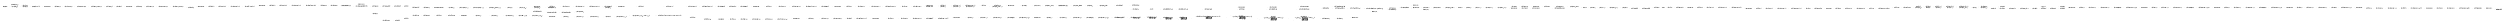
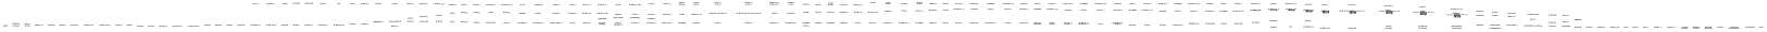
  digraph {
    rankdir=LR
    node [color=purple]
    n1 [label="(<operator>.assignment,v8 = a5)"]
    n2 [color=brown label="(<operator>.and,a5 & 0x980)"]
    n3 [color=brown label="(log_query,log_query(a5 | 0x10000, a1, a2, 0))"]
    n4 [color=brown label="(<operator>.notEquals,(a5 & 0x980) != 0)"]
    n5 [label="(<operator>.or,a5 | 0x10000)"]
    n6 [label="(<operator>.assignment,v12 = 0)"]
    n7 [label="(<operator>.logicalNot,!insert_error)"]
    n8 [color=brown label="(UNKNOWN,_DWORD *,_DWORD *)"]
    n9 [label="(<operator>.addition,fbss + 252)"]
    n10 [label="(<operator>.assignment,v10 = *(_DWORD *)(fbss + 252))"]
    n11 [label="(<operator>.assignment,v11 = a4)"]
    n12 [color=brown label="(<operator>.lessThan,v10 < a4)"]
    n13 [color=brown label="(<operator>.indirection,*(_DWORD *)(fbss + 252))"]
    n14 [label="(<operator>.cast,(_DWORD *)(fbss + 252))"]
    n15 [label="(UNKNOWN,_DWORD *,_DWORD *)"]
    n16 [color=brown label="(<operator>.assignment,a4 = v11)"]
    n17 [color=brown label="(UNKNOWN,_DWORD *,_DWORD *)"]
    n18 [color=brown label="(<operator>.addition,fbss + 252)"]
    n19 [label="(<operator>.addition,fbss + 248)"]
    n20 [label="(<operator>.assignment,v11 = *(_DWORD *)(fbss + 252))"]
    n21 [label="(<operator>.indirection,*(_DWORD *)(fbss + 252))"]
    n22 [label="(<operator>.cast,(_DWORD *)(fbss + 252))"]
    n23 [color=brown label="(<operator>.lessThan,a4 < *(_DWORD *)(fbss + 248))"]
    n24 [label="(UNKNOWN,_DWORD *,_DWORD *)"]
    n25 [label="(<operator>.addition,fbss + 248)"]
    n26 [label="(<operator>.indirection,*(_DWORD *)(fbss + 248))"]
    n27 [label="(<operator>.cast,(_DWORD *)(fbss + 248))"]
    n28 [label="(<operator>.assignment,a4 = *(_DWORD *)(fbss + 248))"]
    n29 [label="(<operator>.indirection,*(_DWORD *)(fbss + 248))"]
    n30 [label="(<operator>.cast,(_DWORD *)(fbss + 248))"]
    n31 [label="(cache_scan_free,cache_scan_free(a1, a2, a3, a5))"]
    n32 [label="(RETURN,return v12;,return v12;)"]
    n33 [label="(<operator>.assignment,v13 = cache_scan_free(a1, a2, a3, a5))"]
    n34 [color=brown label="(METHOD_RETURN,int __fastcall)"]
    n35 [label="(<operator>.and,a5 & 0x180)"]
    n36 [label="(<operator>.assignment,v27 = a2)"]
    n37 [label="(<operator>.equals,(a5 & 0x180) == 0)"]
    n38 [label="(<operator>.assignment,v12 = cache_tail)"]
    n39 [color=brown label="(<operator>.logicalOr,(a5 & 0x180) == 0\n        || !a2\n        || (a5 & 8) == 0\n        || ((v12 = v13, (a5 & 0x80) == 0) || (*(_BYTE *)(v13 + 37) & 0x80) == 0 || *(_DWORD *)(v13 + 12) != *a2)\n        && ((a5 & 0x100) == 0\n         || (*(_BYTE *)(v13 + 36) & 1) == 0\n         || *(_DWORD *)(v13 + 12) != *a2\n         || *(_DWORD *)(v13 + 16) != a2[1]\n         || *(_DWORD *)(v13 + 20) != a2[2]\n         || *(_DWORD *)(v13 + 24) != a2[3]))"]
    n40 [color=brown label="(<operator>.assignment,insert_error = 1)"]
    n41 [label="(RETURN,return v12;,return v12;)"]
    n42 [label="(<operator>.assignment,v12 = 0)"]
    n43 [label="(<operator>.logicalNot,!a2)"]
    n44 [label="(<operator>.logicalOr,!a2\n        || (a5 & 8) == 0\n        || ((v12 = v13, (a5 & 0x80) == 0) || (*(_BYTE *)(v13 + 37) & 0x80) == 0 || *(_DWORD *)(v13 + 12) != *a2)\n        && ((a5 & 0x100) == 0\n         || (*(_BYTE *)(v13 + 36) & 1) == 0\n         || *(_DWORD *)(v13 + 12) != *a2\n         || *(_DWORD *)(v13 + 16) != a2[1]\n         || *(_DWORD *)(v13 + 20) != a2[2]\n         || *(_DWORD *)(v13 + 24) != a2[3]))"]
    n45 [color=brown label="(<operator>.and,a5 & 8)"]
    n46 [label="(<operator>.equals,(a5 & 8) == 0)"]
    n47 [color=brown label="(<operator>.logicalOr,(a5 & 8) == 0\n        || ((v12 = v13, (a5 & 0x80) == 0) || (*(_BYTE *)(v13 + 37) & 0x80) == 0 || *(_DWORD *)(v13 + 12) != *a2)\n        && ((a5 & 0x100) == 0\n         || (*(_BYTE *)(v13 + 36) & 1) == 0\n         || *(_DWORD *)(v13 + 12) != *a2\n         || *(_DWORD *)(v13 + 16) != a2[1]\n         || *(_DWORD *)(v13 + 20) != a2[2]\n         || *(_DWORD *)(v13 + 24) != a2[3]))"]
    n48 [label="(<operator>.assignment,v12 = v13)"]
    n49 [label="(<operator>.and,a5 & 0x80)"]
    n50 [color=brown label="(<operator>.logicalAnd,((v12 = v13, (a5 & 0x80) == 0) || (*(_BYTE *)(v13 + 37) & 0x80) == 0 || *(_DWORD *)(v13 + 12) != *a2)\n        && ((a5 & 0x100) == 0\n         || (*(_BYTE *)(v13 + 36) & 1) == 0\n         || *(_DWORD *)(v13 + 12) != *a2\n         || *(_DWORD *)(v13 + 16) != a2[1]\n         || *(_DWORD *)(v13 + 20) != a2[2]\n         || *(_DWORD *)(v13 + 24) != a2[3]))"]
    n51 [color=brown label="(<operator>.logicalOr,(v12 = v13, (a5 & 0x80) == 0) || (*(_BYTE *)(v13 + 37) & 0x80) == 0 || *(_DWORD *)(v13 + 12) != *a2)"]
    n52 [color=brown label="(<operator>.and,a5 & 0x100)"]
    n53 [label="(<operator>.equals,(a5 & 0x100) == 0)"]
    n54 [label="(<operator>.equals,(a5 & 0x80) == 0)"]
    n55 [label="(UNKNOWN,_BYTE *,_BYTE *)"]
    n56 [color=brown label="(<operator>.addition,v13 + 37)"]
    n57 [color=brown label="(<operator>.logicalOr,(*(_BYTE *)(v13 + 37) & 0x80) == 0 || *(_DWORD *)(v13 + 12) != *a2)"]
    n58 [label="(<operator>.equals,(*(_BYTE *)(v13 + 37) & 0x80) == 0)"]
    n59 [color=brown label="(UNKNOWN,_DWORD *,_DWORD *)"]
    n60 [color=brown label="(<operator>.addition,v13 + 12)"]
    n61 [color=brown label="(<operator>.and,*(_BYTE *)(v13 + 37) & 0x80)"]
    n62 [label="(<operator>.indirection,*(_BYTE *)(v13 + 37))"]
    n63 [label="(<operator>.cast,(_BYTE *)(v13 + 37))"]
    n64 [label="(<operator>.notEquals,*(_DWORD *)(v13 + 12) != *a2)"]
    n65 [label="(<operator>.indirection,*(_DWORD *)(v13 + 12))"]
    n66 [label="(<operator>.indirection,*a2)"]
    n67 [label="(<operator>.cast,(_DWORD *)(v13 + 12))"]
    n68 [color=brown label="(<operator>.logicalOr,(a5 & 0x100) == 0\n         || (*(_BYTE *)(v13 + 36) & 1) == 0\n         || *(_DWORD *)(v13 + 12) != *a2\n         || *(_DWORD *)(v13 + 16) != a2[1]\n         || *(_DWORD *)(v13 + 20) != a2[2]\n         || *(_DWORD *)(v13 + 24) != a2[3])"]
    n69 [color=brown label="(UNKNOWN,_BYTE *,_BYTE *)"]
    n70 [color=brown label="(<operator>.addition,v13 + 36)"]
    n71 [label="(<operator>.logicalOr,(*(_BYTE *)(v13 + 36) & 1) == 0\n         || *(_DWORD *)(v13 + 12) != *a2\n         || *(_DWORD *)(v13 + 16) != a2[1]\n         || *(_DWORD *)(v13 + 20) != a2[2]\n         || *(_DWORD *)(v13 + 24) != a2[3])"]
    n72 [color=brown label="(<operator>.equals,(*(_BYTE *)(v13 + 36) & 1) == 0)"]
    n73 [color=brown label="(UNKNOWN,_DWORD *,_DWORD *)"]
    n74 [label="(<operator>.addition,v13 + 12)"]
    n75 [color=brown label="(<operator>.and,*(_BYTE *)(v13 + 36) & 1)"]
    n76 [color=brown label="(<operator>.indirection,*(_BYTE *)(v13 + 36))"]
    n77 [label="(<operator>.cast,(_BYTE *)(v13 + 36))"]
    n78 [label="(<operator>.logicalOr,*(_DWORD *)(v13 + 12) != *a2\n         || *(_DWORD *)(v13 + 16) != a2[1]\n         || *(_DWORD *)(v13 + 20) != a2[2]\n         || *(_DWORD *)(v13 + 24) != a2[3])"]
    n79 [color=brown label="(<operator>.notEquals,*(_DWORD *)(v13 + 12) != *a2)"]
    n80 [color=brown label="(UNKNOWN,_DWORD *,_DWORD *)"]
    n81 [color=brown label="(<operator>.addition,v13 + 16)"]
    n82 [color=brown label="(<operator>.indirection,*(_DWORD *)(v13 + 12))"]
    n83 [label="(<operator>.indirection,*a2)"]
    n84 [color=brown label="(<operator>.cast,(_DWORD *)(v13 + 12))"]
    n85 [label="(<operator>.logicalOr,*(_DWORD *)(v13 + 16) != a2[1]\n         || *(_DWORD *)(v13 + 20) != a2[2]\n         || *(_DWORD *)(v13 + 24) != a2[3])"]
    n86 [color=brown label="(<operator>.notEquals,*(_DWORD *)(v13 + 16) != a2[1])"]
    n87 [color=brown label="(UNKNOWN,_DWORD *,_DWORD *)"]
    n88 [color=brown label="(<operator>.addition,v13 + 20)"]
    n89 [color=brown label="(<operator>.indirection,*(_DWORD *)(v13 + 16))"]
    n90 [label="(<operator>.indirectIndexAccess,a2[1])"]
    n91 [color=brown label="(<operator>.cast,(_DWORD *)(v13 + 16))"]
    n92 [label="(<operator>.logicalOr,*(_DWORD *)(v13 + 20) != a2[2]\n         || *(_DWORD *)(v13 + 24) != a2[3])"]
    n93 [color=brown label="(<operator>.notEquals,*(_DWORD *)(v13 + 20) != a2[2])"]
    n94 [label="(UNKNOWN,_DWORD *,_DWORD *)"]
    n95 [label="(<operator>.addition,v13 + 24)"]
    n96 [label="(<operator>.indirection,*(_DWORD *)(v13 + 20))"]
    n97 [color=brown label="(<operator>.indirectIndexAccess,a2[2])"]
    n98 [color=brown label="(<operator>.cast,(_DWORD *)(v13 + 20))"]
    n99 [label="(<operator>.notEquals,*(_DWORD *)(v13 + 24) != a2[3])"]
    n100 [color=brown label="(<operator>.indirection,*(_DWORD *)(v13 + 24))"]
    n101 [color=brown label="(<operator>.indirectIndexAccess,a2[3])"]
    n102 [label="(<operator>.cast,(_DWORD *)(v13 + 24))"]
    n103 [label="(<operator>.logicalNot,!cache_tail)"]
    n104 [label="(<operator>.assignment,insert_error = 1)"]
    n105 [color=brown label="(<operator>.and,a5 & 4)"]
    n106 [label="(RETURN,return 0;,return 0;)"]
    n107 [color=brown label="(<operator>.assignment,v14 = a5 & 4)"]
    n108 [label="(<operator>.assignment,v15 = 0)"]
    n109 [label="(UNKNOWN,unsigned __int16 *,unsigned __int16 *)"]
    n110 [color=brown label="(<operator>.assignment,v19 = 0)"]
    n111 [label="(<operator>.addition,v12 + 36)"]
    n112 [label="(<operator>.logicalAnd,a1 && strlen(a1) >= 0x32)"]
    n113 [label="(strlen,strlen(a1))"]
    n114 [label="(<operator>.assignment,v16 = *(unsigned __int16 *)(v12 + 36))"]
    n115 [label="(<operator>.and,v16 & 0xC)"]
    n116 [color=brown label="(<operator>.equals,(v16 & 0xC) == 0)"]
    n117 [label="(<operator>.indirection,*(unsigned __int16 *)(v12 + 36))"]
    n118 [color=brown label="(<operator>.cast,(unsigned __int16 *)(v12 + 36))"]
    n119 [color=brown label="(<operator>.logicalNot,!cache_insert_warned)"]
    n120 [color=brown label="(UNKNOWN,_DWORD *,_DWORD *)"]
    n121 [color=brown label="(<operator>.assignment,v15 = 0)"]
    n122 [color=brown label="(my_syslog,my_syslog(3, \"Internal error in cache.\"))"]
    n123 [color=brown label="(<operator>.assignment,insert_error = 1)"]
    n124 [label="(<operator>.addition,v12 + 20)"]
    n125 [color=brown label="(cache_scan_free,cache_scan_free(0, 0, a3, 0))"]
    n126 [label="(<operator>.assignment,cache_insert_warned = 1)"]
    n127 [color=brown label="(RETURN,return 0;,return 0;)"]
    n128 [color=brown label="(<operator>.assignment,v17 = *(_DWORD *)(v12 + 20))"]
    n129 [label="(<operator>.indirectIndexAccess,v28[3])"]
    n130 [label="(UNKNOWN,_DWORD *,_DWORD *)"]
    n131 [label="(<operator>.indirection,*(_DWORD *)(v12 + 20))"]
    n132 [color=brown label="(<operator>.cast,(_DWORD *)(v12 + 20))"]
    n133 [color=brown label="(<operator>.assignment,v28[3] = *(_DWORD *)(v12 + 24))"]
    n134 [color=brown label="(<operator>.indirectIndexAccess,v28[2])"]
    n135 [label="(<operator>.assignment,v28[2] = v17)"]
    n136 [label="(<operator>.addition,v12 + 24)"]
    n137 [color=brown label="(<operator>.indirection,*(_DWORD *)(v12 + 24))"]
    n138 [label="(<operator>.cast,(_DWORD *)(v12 + 24))"]
    n139 [label="(<operator>.indirectIndexAccess,v28[1])"]
    n140 [label="(UNKNOWN,_DWORD *,_DWORD *)"]
    n141 [color=brown label="(<operator>.assignment,v28[1] = *(_DWORD *)(v12 + 16))"]
    n142 [label="(<operator>.indirectIndexAccess,v28[0])"]
    n143 [label="(UNKNOWN,_DWORD *,_DWORD *)"]
    n144 [label="(<operator>.addition,v12 + 16)"]
    n145 [label="(<operator>.indirection,*(_DWORD *)(v12 + 16))"]
    n146 [label="(<operator>.cast,(_DWORD *)(v12 + 16))"]
    n147 [label="(<operator>.assignment,v28[0] = *(_DWORD *)(v12 + 12))"]
    n148 [label="(<operator>.and,v16 & 0x200)"]
    n149 [color=brown label="(<operator>.notEquals,(v16 & 0x200) != 0)"]
    n150 [color=brown label="(<operator>.addition,v12 + 12)"]
    n151 [label="(<operator>.indirection,*(_DWORD *)(v12 + 12))"]
    n152 [color=brown label="(<operator>.cast,(_DWORD *)(v12 + 12))"]
    n153 [color=brown label="(UNKNOWN,_DWORD **,_DWORD **)"]
    n154 [label="(UNKNOWN,_DWORD *,_DWORD *)"]
    n155 [label="(<operator>.addition,v12 + 40)"]
    n156 [label="(<operator>.addition,v12 + 40)"]
    n157 [label="(<operator>.assignment,v18 = *(_DWORD **)(v12 + 40))"]
    n158 [label="(cache_scan_free,cache_scan_free(v18, v28, a3, v16))"]
    n159 [color=brown label="(<operator>.preIncrement,++cache_live_freed)"]
    n160 [label="(<operator>.indirection,*(_DWORD **)(v12 + 40))"]
    n161 [color=brown label="(<operator>.cast,(_DWORD **)(v12 + 40))"]
    n162 [color=brown label="(<operator>.assignment,v18 = (_DWORD *)(v12 + 40))"]
    n163 [color=brown label="(<operator>.and,v16 & 2)"]
    n164 [label="(<operator>.notEquals,(v16 & 2) != 0)"]
    n165 [label="(<operator>.cast,(_DWORD *)(v12 + 40))"]
    n166 [color=brown label="(UNKNOWN,_DWORD *,_DWORD *)"]
    n167 [label="(<operator>.indirection,*v18)"]
    n168 [label="(<operator>.assignment,v18 = (_DWORD *)*v18)"]
    n169 [color=brown label="(<operator>.cast,(_DWORD *)*v18)"]
    n170 [label="(<operator>.assignment,v15 = 1)"]
    n171 [label="(<operator>.assignment,v12 = cache_tail)"]
    n172 [label="(<operator>.logicalNot,!cache_tail)"]
    n173 [color=brown label="(<operator>.assignment,v14 = 1)"]
    n174 [color=brown label="(<operator>.assignment,v19 = big_free)"]
    n175 [label="(UNKNOWN,_DWORD *,_DWORD *)"]
    n176 [label="(<operator>.greaterEqualsThan,strlen(a1) >= 0x32)"]
    n177 [color=brown label="(UNKNOWN,_DWORD *,_DWORD *)"]
    n178 [color=brown label="(<operator>.and,a5 & 0x5000)"]
    n179 [label="(<operator>.cast,(_DWORD *)v12)"]
    n180 [label="(<operator>.cast,(_DWORD *)big_free)"]
    n181 [color=brown label="(<operator>.or,bignames_left | a5 & 0x5000)"]
    n182 [color=brown label="(<operator>.assignment,big_free = *(_DWORD *)big_free)"]
    n183 [label="(<operator>.indirection,*(_DWORD *)big_free)"]
    n184 [color=brown label="(<operator>.logicalOr,!(bignames_left | a5 & 0x5000) || (v26 = whine_malloc(1028)) == 0)"]
    n185 [label="(<operator>.assignment,insert_error = 1)"]
    n186 [label="(<operator>.assignment,v19 = v26)"]
    n187 [color=brown label="(RETURN,return 0;,return 0;)"]
    n188 [label="(<operator>.preDecrement,--bignames_left)"]
    n189 [label="(<operator>.logicalNot,!(bignames_left | a5 & 0x5000))"]
    n190 [label="(whine_malloc,whine_malloc(1028))"]
    n191 [color=brown label="(<operator>.assignment,v26 = whine_malloc(1028))"]
    n192 [color=brown label="(<operator>.equals,(v26 = whine_malloc(1028)) == 0)"]
    n193 [color=brown label="(<operator>.assignment,v20 = *(_DWORD *)v12)"]
    n194 [label="(UNKNOWN,int **,int **)"]
    n195 [color=brown label="(<operator>.addition,v12 + 4)"]
    n196 [label="(<operator>.indirection,*(_DWORD *)v12)"]
    n197 [color=brown label="(<operator>.assignment,v21 = *(int **)(v12 + 4))"]
    n198 [color=brown label="(<operator>.indirection,*v21)"]
    n199 [label="(UNKNOWN,_DWORD *,_DWORD *)"]
    n200 [label="(<operator>.assignment,*v21 = v20)"]
    n201 [label="(<operator>.cast,(_DWORD *)v12)"]
    n202 [label="(<operator>.indirection,*(int **)(v12 + 4))"]
    n203 [label="(<operator>.cast,(int **)(v12 + 4))"]
    n204 [color=brown label="(UNKNOWN,_DWORD *,_DWORD *)"]
    n205 [color=brown label="(<operator>.cast,(_DWORD *)v12)"]
    n206 [label="(<operator>.assignment,v20 = *(_DWORD *)v12)"]
    n207 [label="(UNKNOWN,int *,int *)"]
-   n208 [color=brown label="(<operator>.addition,v20 + 4)"]
    n209 [color=brown label="(<operator>.indirection,*(_DWORD *)v12)"]
    n210 [label="(<operator>.assignment,cache_head = *(_DWORD *)v12)"]
    n211 [color=brown label="(<operator>.indirection,*(_DWORD *)v12)"]
    n212 [color=brown label="(<operator>.assignment,v22 = (int *)(v20 + 4))"]
    n213 [color=brown label="(<operator>.logicalNot,!v20)"]
    n214 [label="(<operator>.addressOf,&cache_tail)"]
    n215 [color=brown label="(<operator>.indirection,*v22)"]
    n216 [color=brown label="(<operator>.cast,(int *)(v20 + 4))"]
    n217 [label="(<operator>.assignment,v22 = &cache_tail)"]
    n218 [color=brown label="(BYTE,int,int)"]
    n219 [label="(<operator>.assignment,*v22 = (int)v21)"]
    n220 [label="(UNKNOWN,_WORD *,_WORD *)"]
    n221 [label="(<operator>.addition,v12 + 36)"]
    n222 [color=brown label="(<operator>.cast,(int)v21)"]
    n223 [label="(<operator>.assignment,*(_WORD *)(v12 + 36) = a5)"]
    n224 [label="(UNKNOWN,_DWORD *,_DWORD *)"]
    n225 [label="(<operator>.and,v8 & 0x200)"]
    n226 [label="(<operator>.addition,v12 + 40)"]
    n227 [label="(<operator>.notEquals,(v8 & 0x200) != 0)"]
    n228 [label="(<operator>.indirection,*(_WORD *)(v12 + 36))"]
    n229 [label="(<operator>.cast,(_WORD *)(v12 + 36))"]
    n230 [label="(<operator>.assignment,*(_DWORD *)(v12 + 40) = v19)"]
    n231 [color=brown label="(<operator>.or,a5 | 0x200)"]
    n232 [color=brown label="(<operator>.assignment,v8 = a5 | 0x200)"]
    n233 [color=brown label="(<operator>.indirection,*(_DWORD *)(v12 + 40))"]
    n234 [color=brown label="(<operator>.cast,(_DWORD *)(v12 + 40))"]
    n235 [label="(UNKNOWN,_WORD *,_WORD *)"]
    n236 [color=brown label="(<operator>.addition,v12 + 36)"]
    n237 [color=brown label="(<operator>.assignment,*(_WORD *)(v12 + 36) = a5 | 0x200)"]
    n238 [label="(<operator>.indirection,*(_WORD *)(v12 + 36))"]
    n239 [color=brown label="(<operator>.or,a5 | 0x200)"]
    n240 [label="(<operator>.cast,(_WORD *)(v12 + 36))"]
    n241 [label="(UNKNOWN,char **,char **)"]
    n242 [color=brown label="(<operator>.assignment,v23 = v27)"]
    n243 [label="(<operator>.addition,v12 + 40)"]
    n244 [label="(UNKNOWN,char *,char *)"]
    n245 [label="(<operator>.assignment,v24 = *(char **)(v12 + 40))"]
    n246 [color=brown label="(<operator>.assignment,v23 = v27)"]
    n247 [color=brown label="(<operator>.logicalNot,!a1)"]
    n248 [color=brown label="(<operator>.indirection,*(char **)(v12 + 40))"]
    n249 [color=brown label="(<operator>.cast,(char **)(v12 + 40))"]
    n250 [label="(<operator>.indirection,*v24)"]
    n251 [color=brown label="(strcpy,strcpy(v24, a1))"]
    n252 [label="(<operator>.addition,v12 + 40)"]
    n253 [label="(<operator>.assignment,v24 = (char *)(v12 + 40))"]
    n254 [color=brown label="(<operator>.and,v8 & 2)"]
    n255 [label="(<operator>.notEquals,(v8 & 2) != 0)"]
    n256 [color=brown label="(<operator>.cast,(char *)(v12 + 40))"]
    n257 [color=brown label="(UNKNOWN,char **,char **)"]
    n258 [label="(<operator>.cast,(char **)v24)"]
    n259 [label="(<operator>.assignment,v24 = *(char **)v24)"]
    n260 [color=brown label="(<operator>.logicalNot,!a1)"]
    n261 [label="(<operator>.indirection,*(char **)v24)"]
    n262 [color=brown label="(<operator>.assignment,*v24 = 0)"]
    n263 [label="(<operator>.logicalNot,!v23)"]
    n264 [color=brown label="(<operator>.logicalNot,!v23)"]
    n265 [color=brown label="(UNKNOWN,_DWORD *,_DWORD *)"]
    n266 [label="(UNKNOWN,_DWORD *,_DWORD *)"]
    n267 [color=brown label="(<operator>.addition,v12 + 28)"]
    n268 [label="(<operator>.addition,v12 + 24)"]
    n269 [color=brown label="(<operator>.assignment,*(_DWORD *)(v12 + 28) = a4 + a3)"]
    n270 [label="(UNKNOWN,_DWORD *,_DWORD *)"]
    n271 [label="(<operator>.cast,(_DWORD *)v12)"]
    n272 [color=brown label="(<operator>.indirection,*(_DWORD *)(v12 + 28))"]
    n273 [color=brown label="(<operator>.addition,a4 + a3)"]
    n274 [label="(<operator>.cast,(_DWORD *)(v12 + 28))"]
    n275 [color=brown label="(<operator>.assignment,*(_DWORD *)v12 = new_chain)"]
    n276 [color=brown label="(<operator>.assignment,new_chain = v12)"]
    n277 [label="(RETURN,return v12;,return v12;)"]
    n278 [label="(<operator>.indirection,*(_DWORD *)v12)"]
    n279 [color=brown label="(<operator>.assignment,*(_DWORD *)(v12 + 24) = v23[3])"]
    n280 [label="(UNKNOWN,_DWORD *,_DWORD *)"]
    n281 [color=brown label="(<operator>.addition,v12 + 20)"]
    n282 [label="(<operator>.indirection,*(_DWORD *)(v12 + 24))"]
    n283 [color=brown label="(<operator>.indirectIndexAccess,v23[3])"]
    n284 [label="(<operator>.cast,(_DWORD *)(v12 + 24))"]
    n285 [label="(<operator>.assignment,*(_DWORD *)(v12 + 20) = v23[2])"]
    n286 [color=brown label="(UNKNOWN,_DWORD *,_DWORD *)"]
    n287 [label="(<operator>.addition,v12 + 16)"]
    n288 [color=brown label="(<operator>.indirection,*(_DWORD *)(v12 + 20))"]
    n289 [label="(<operator>.indirectIndexAccess,v23[2])"]
    n290 [label="(<operator>.cast,(_DWORD *)(v12 + 20))"]
    n291 [color=brown label="(<operator>.assignment,*(_DWORD *)(v12 + 16) = v23[1])"]
    n292 [color=brown label="(UNKNOWN,_DWORD *,_DWORD *)"]
    n293 [color=brown label="(<operator>.addition,v12 + 12)"]
    n294 [label="(<operator>.indirection,*(_DWORD *)(v12 + 16))"]
    n295 [color=brown label="(<operator>.indirectIndexAccess,v23[1])"]
    n296 [label="(<operator>.cast,(_DWORD *)(v12 + 16))"]
    n297 [color=brown label="(<operator>.assignment,*(_DWORD *)(v12 + 12) = *v23)"]
    n298 [color=brown label="(<operator>.indirection,*(_DWORD *)(v12 + 12))"]
    n299 [label="(<operator>.indirection,*v23)"]
    n300 [label="(<operator>.cast,(_DWORD *)(v12 + 12))"]
    n301 [color=brown label="(METHOD,cache_insert)"]
    n1 -> n2
    n2 -> n3
    n3 -> n8
    n4 -> n5
    n4 -> n6
    n5 -> n3
    n6 -> n7
    n7 -> n31
    n7 -> n32
    n8 -> n9
    n9 -> n14
    n10 -> n11
    n11 -> n12
    n12 -> n15
    n12 -> n16
    n12 -> n17
    n13 -> n10
    n14 -> n13
    n15 -> n18
    n16 -> n17
    n17 -> n19
    n18 -> n22
    n19 -> n27
    n20 -> n16
    n20 -> n17
    n21 -> n20
    n22 -> n21
    n23 -> n6
    n23 -> n24
    n24 -> n25
    n25 -> n30
    n26 -> n23
    n27 -> n26
    n28 -> n6
    n29 -> n28
    n30 -> n29
    n31 -> n33
    n32 -> n34
    n33 -> n35
    n33 -> n36
    n35 -> n37
    n36 -> n38
    n37 -> n39
    n37 -> n43
    n38 -> n103
    n39 -> n40
    n39 -> n41
    n40 -> n42
    n41 -> n34
    n42 -> n41
    n43 -> n44
    n43 -> n45
    n44 -> n39
    n45 -> n46
    n46 -> n47
    n46 -> n48
    n47 -> n44
    n48 -> n49
    n49 -> n54
    n50 -> n47
    n51 -> n50
    n51 -> n52
    n52 -> n53
    n53 -> n68
    n53 -> n69
    n54 -> n51
    n54 -> n55
    n55 -> n56
    n56 -> n63
    n57 -> n51
    n58 -> n57
    n58 -> n59
    n59 -> n60
    n60 -> n67
    n61 -> n58
    n62 -> n61
    n63 -> n62
    n64 -> n57
    n65 -> n66
    n66 -> n64
    n67 -> n65
    n68 -> n50
    n69 -> n70
    n70 -> n77
    n71 -> n68
    n72 -> n71
    n72 -> n73
    n73 -> n74
    n74 -> n84
    n75 -> n72
    n76 -> n75
    n77 -> n76
    n78 -> n71
    n79 -> n78
    n79 -> n80
    n80 -> n81
    n81 -> n91
    n82 -> n83
    n83 -> n79
    n84 -> n82
    n85 -> n78
    n86 -> n85
    n86 -> n87
    n87 -> n88
    n88 -> n98
    n89 -> n90
    n90 -> n86
    n91 -> n89
    n92 -> n85
    n93 -> n92
    n93 -> n94
    n94 -> n95
    n95 -> n102
    n96 -> n97
    n97 -> n93
    n98 -> n96
    n99 -> n92
    n100 -> n101
    n101 -> n99
    n102 -> n100
    n103 -> n104
    n103 -> n105
    n104 -> n106
    n105 -> n107
    n106 -> n34
    n107 -> n108
    n108 -> n109
    n108 -> n110
    n109 -> n111
    n110 -> n112
    n110 -> n113
    n111 -> n118
    n112 -> n174
    n112 -> n175
    n113 -> n176
    n114 -> n115
    n115 -> n116
    n116 -> n110
    n116 -> n119
    n116 -> n120
    n116 -> n121
    n117 -> n114
    n118 -> n117
    n119 -> n122
    n119 -> n123
    n120 -> n124
    n121 -> n125
    n122 -> n126
    n123 -> n127
    n124 -> n132
    n125 -> n173
    n126 -> n123
    n127 -> n34
    n128 -> n129
    n129 -> n130
    n130 -> n136
    n131 -> n128
    n132 -> n131
    n133 -> n134
    n134 -> n135
    n135 -> n139
    n136 -> n138
    n137 -> n133
    n138 -> n137
    n139 -> n140
    n140 -> n144
    n141 -> n142
    n142 -> n143
    n143 -> n150
    n144 -> n146
    n145 -> n141
    n146 -> n145
    n147 -> n148
    n148 -> n149
    n149 -> n153
    n149 -> n154
    n150 -> n152
    n151 -> n147
    n152 -> n151
    n153 -> n155
    n154 -> n156
    n155 -> n161
    n156 -> n165
    n157 -> n158
    n158 -> n159
    n159 -> n170
    n160 -> n157
    n161 -> n160
    n162 -> n163
    n163 -> n164
    n164 -> n158
    n164 -> n166
    n165 -> n162
    n166 -> n167
    n167 -> n169
    n168 -> n158
    n169 -> n168
    n170 -> n171
    n171 -> n172
    n172 -> n104
    n172 -> n109
    n172 -> n110
    n173 -> n171
    n174 -> n177
    n174 -> n178
    n175 -> n179
    n176 -> n112
    n177 -> n180
    n178 -> n181
    n179 -> n196
    n180 -> n183
    n181 -> n189
    n182 -> n175
    n183 -> n182
    n184 -> n185
    n184 -> n186
    n185 -> n187
    n186 -> n175
    n186 -> n188
    n187 -> n34
    n188 -> n175
    n189 -> n184
    n189 -> n190
    n190 -> n191
    n191 -> n192
    n192 -> n184
    n193 -> n194
    n194 -> n195
    n195 -> n203
    n196 -> n193
    n197 -> n198
    n197 -> n199
    n198 -> n200
    n199 -> n201
    n200 -> n204
    n201 -> n211
    n202 -> n197
    n203 -> n202
    n204 -> n205
    n205 -> n209
    n206 -> n207
-   n207 -> n208
-   n208 -> n216
    n209 -> n206
    n210 -> n207
    n211 -> n210
    n212 -> n213
    n213 -> n214
    n213 -> n215
    n214 -> n217
    n215 -> n218
    n216 -> n212
    n217 -> n215
    n218 -> n222
    n219 -> n220
    n220 -> n221
    n221 -> n229
    n222 -> n219
    n223 -> n224
    n223 -> n225
    n224 -> n226
    n225 -> n227
    n226 -> n234
    n227 -> n241
    n227 -> n242
    n228 -> n223
    n229 -> n228
    n230 -> n231
    n231 -> n232
    n232 -> n235
    n233 -> n230
    n234 -> n233
    n235 -> n236
    n236 -> n240
    n237 -> n225
    n238 -> n239
    n239 -> n237
    n240 -> n238
    n241 -> n243
    n242 -> n244
    n243 -> n249
    n244 -> n252
    n245 -> n246
    n246 -> n247
    n247 -> n250
    n247 -> n251
    n248 -> n245
    n249 -> n248
    n250 -> n262
    n251 -> n263
    n252 -> n256
    n253 -> n254
    n254 -> n255
    n255 -> n247
    n255 -> n257
    n256 -> n253
    n257 -> n258
    n258 -> n261
    n259 -> n260
    n260 -> n250
    n260 -> n251
    n261 -> n259
    n262 -> n264
    n263 -> n265
    n263 -> n266
    n264 -> n265
    n264 -> n266
    n265 -> n267
    n266 -> n268
    n267 -> n274
    n268 -> n284
    n269 -> n270
    n270 -> n271
    n271 -> n278
    n272 -> n273
    n273 -> n269
    n274 -> n272
    n275 -> n276
    n276 -> n277
    n277 -> n34
    n278 -> n275
    n279 -> n280
    n280 -> n281
    n281 -> n290
    n282 -> n283
    n283 -> n279
    n284 -> n282
    n285 -> n286
    n286 -> n287
    n287 -> n296
    n288 -> n289
    n289 -> n285
    n290 -> n288
    n291 -> n292
    n292 -> n293
    n293 -> n300
    n294 -> n295
    n295 -> n291
    n296 -> n294
    n297 -> n265
    n298 -> n299
    n299 -> n297
    n300 -> n298
    n301 -> n1
  }
